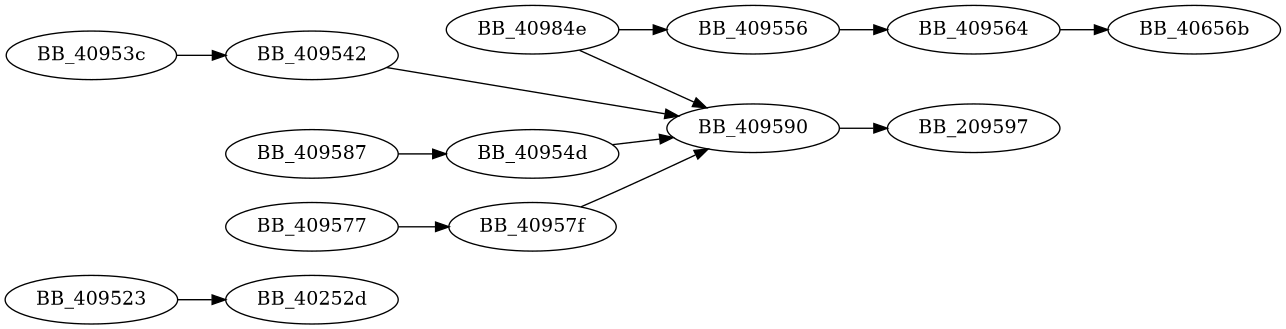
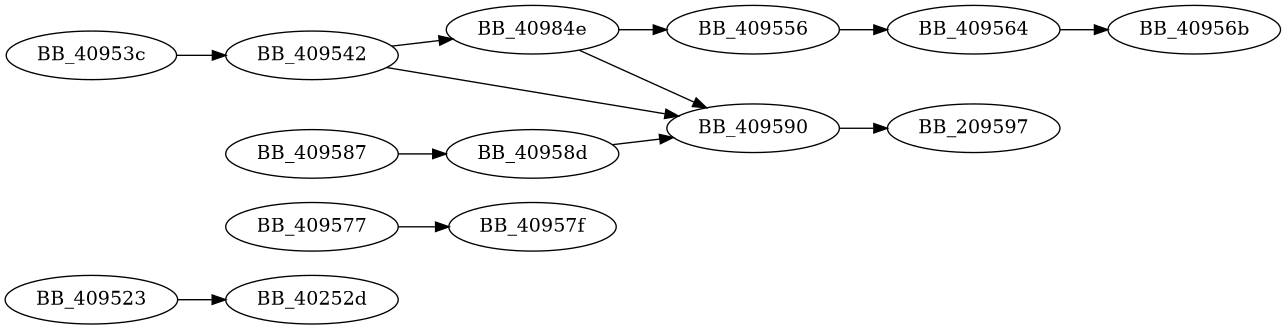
  digraph {
    fontname="DejaVu Serif"
    rankdir=LR
    node [fontname="DejaVu Serif"]
    edge [fontname="DejaVu Serif"]
    n1 [label=BB_40252d]
    BB_409523
    BB_40953c
    BB_409542
    BB_409590
    n6 [label=BB_40984e]
    n7 [label=BB_209597]
    BB_409556
    n9 [label=BB_409564]
-   BB_40956b [label=BB_40656b]
+   BB_40956b
    BB_409587
-   BB_40958d [label=BB_40954d]
+   BB_40958d
    BB_409577
    BB_40957f
    BB_409523 -> n1
    BB_40953c -> BB_409542
    BB_409542 -> BB_409590
+   BB_409542 -> n6
    BB_409590 -> n7
    n6 -> BB_409590
    n6 -> BB_409556
    BB_409556 -> n9
    n9 -> BB_40956b
    BB_409587 -> BB_40958d
    BB_40958d -> BB_409590
    BB_409577 -> BB_40957f
-   BB_40957f -> BB_409590
  }
